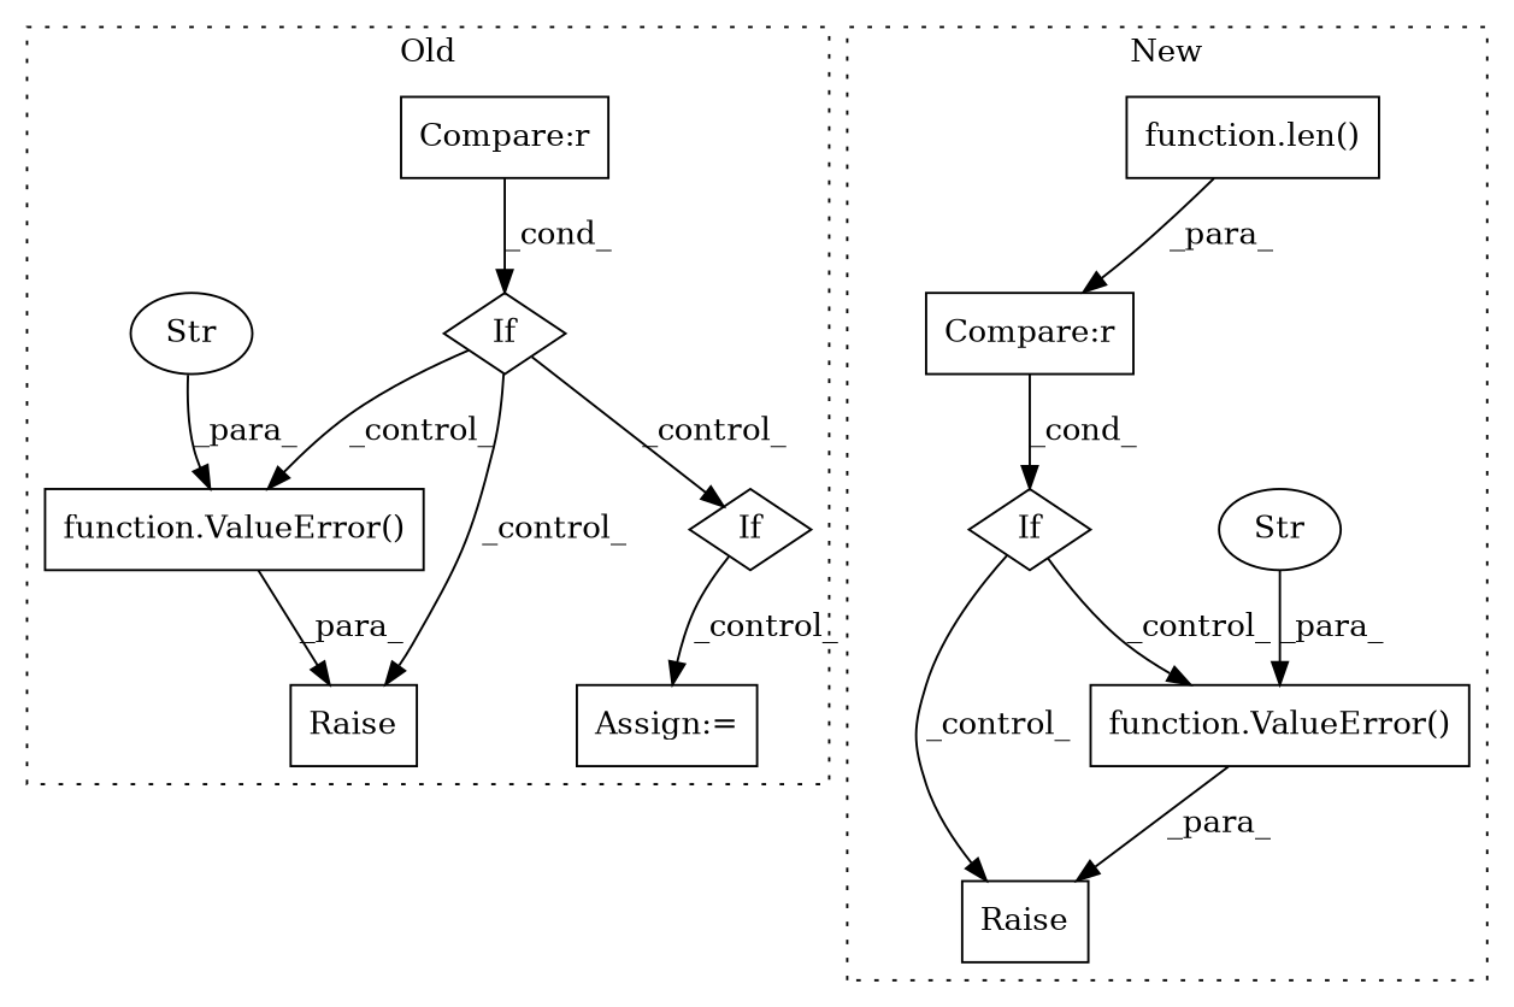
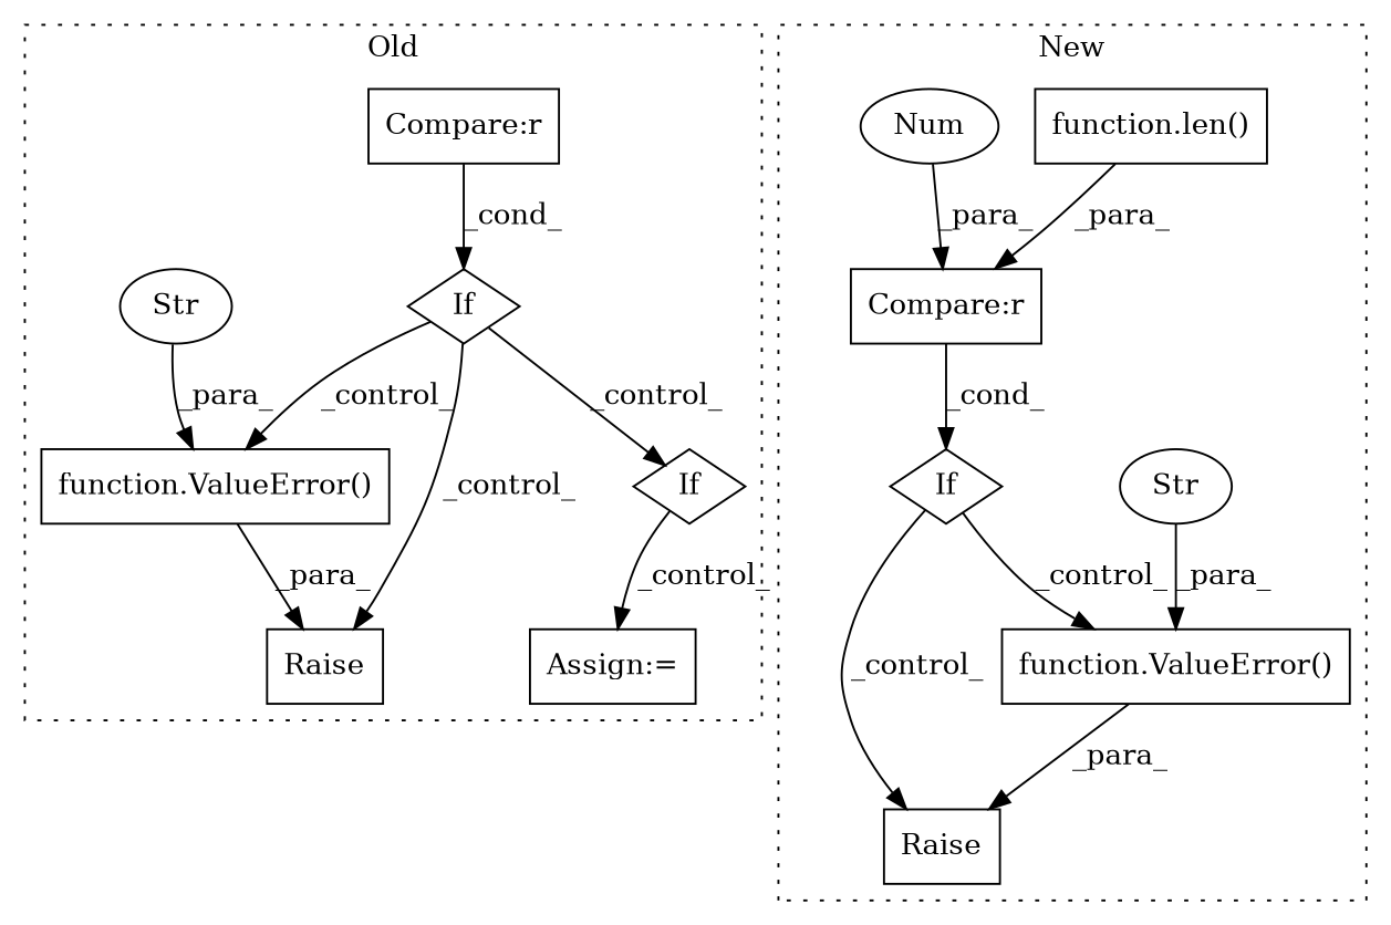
  digraph {
    node [a=75 l=3 shape=box]
    n1 [l="24,10" label="function.ValueError()" s="7028,7143"]
    n2 [a=91 l=6 label=Raise s=7022]
    n3 [a=66 l=91 label=Str s=7052 shape=ellipse]
    n4 [a=96 label=If s=6970 shape=diamond]
    n5 [a=40 l=19 label="Compare:r" s=6973]
    n6 [a=68 label="Assign:=" s=7639]
    n7 [a=96 label=If s=7403 shape=diamond]
    n8 [l="4,1" label="function.len()" s="6207,6220"]
    n9 [a=40 l=18 label="Compare:r" s=6207]
    n10 [a=96 label=If s=6204 shape=diamond]
    n11 [a=91 l=6 label=Raise s=6239]
    n12 [l="28,14" label="function.ValueError()" s="6245,6380"]
    n13 [a=66 l=107 label=Str s=6273 shape=ellipse]
+   n14 [a=76 l=1 label=Num s=6224 shape=ellipse]
    subgraph cluster_1 {
      label=Old
      style=dotted
      n1
      n2
      n3
      n4
      n5
      n6
      n7
    }
    subgraph cluster_2 {
      label=New
      style=dotted
      n8
      n9
      n10
      n11
      n12
      n13
+     n14
    }
    n1 -> n2 [label=_para_]
    n3 -> n1 [label=_para_]
    n4 -> n1 [label=_control_]
    n4 -> n2 [label=_control_]
    n4 -> n7 [label=_control_]
    n5 -> n4 [label=_cond_]
    n7 -> n6 [label=_control_]
    n8 -> n9 [label=_para_]
    n9 -> n10 [label=_cond_]
    n10 -> n11 [label=_control_]
    n10 -> n12 [label=_control_]
    n12 -> n11 [label=_para_]
    n13 -> n12 [label=_para_]
+   n14 -> n9 [label=_para_]
  }
